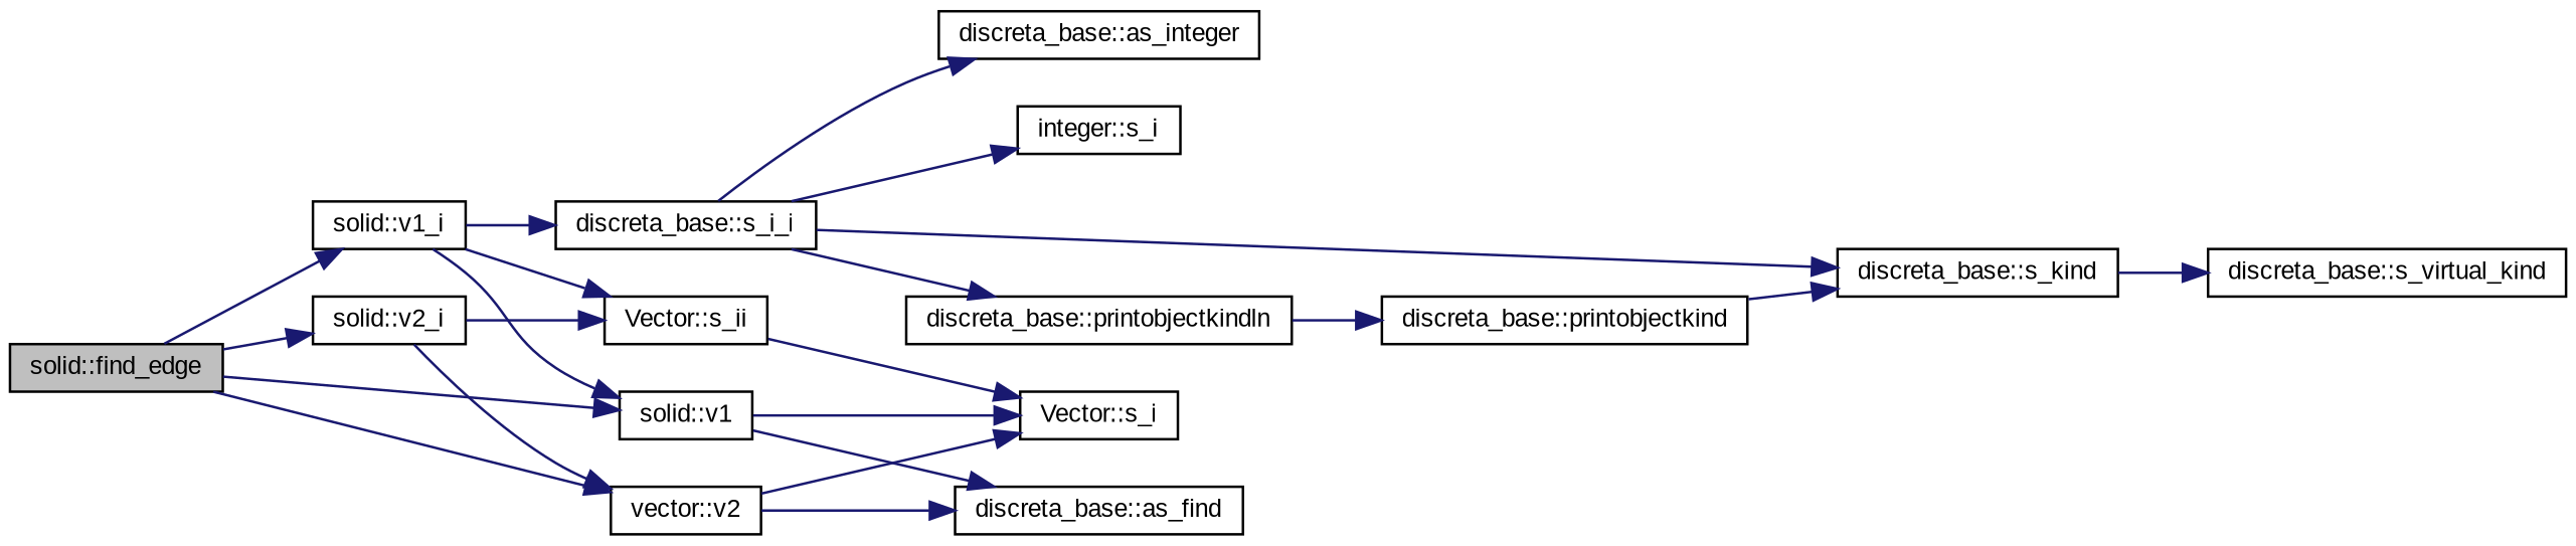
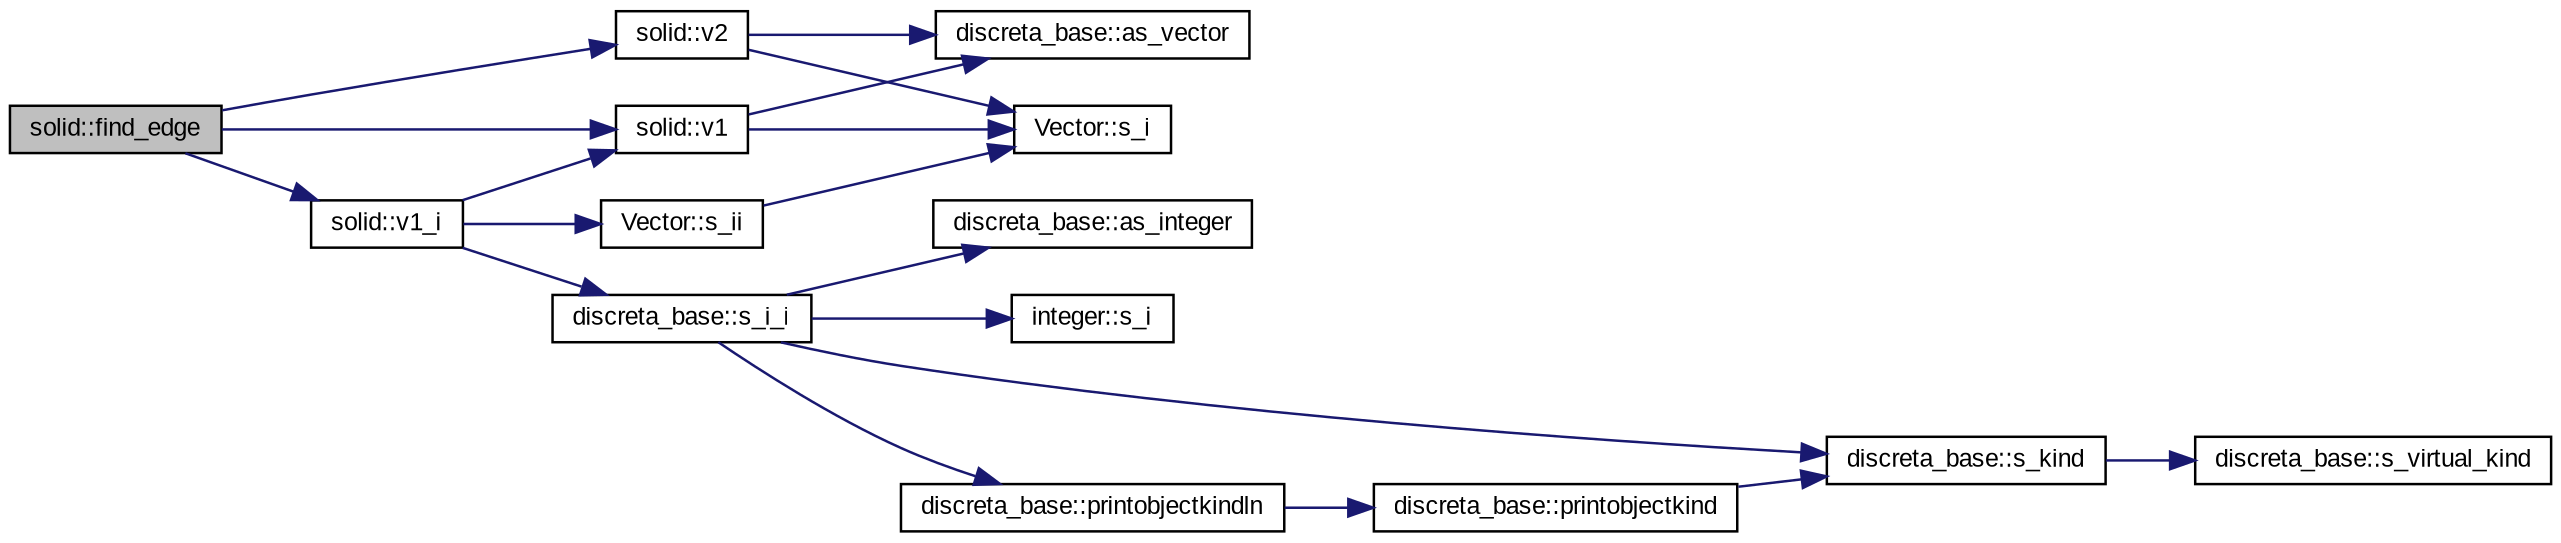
  digraph {
    fontname="Liberation Sans"
    rankdir=LR
    node [color=black fillcolor=white fontname="Liberation Sans" fontsize=10 shape=record style=filled]
    edge [color=midnightblue fontname="Liberation Sans" fontsize=10 labelfontname=Helvetica labelfontsize=10 style=solid]
    n1 [fillcolor=grey75 fontcolor=black height=0.2 label="solid::find_edge" width=0.4]
    n2 [height=0.2 label="solid::v1_i" width=0.4]
    n3 [height=0.2 label="solid::v1" width=0.4]
-   n4 [height=0.2 label="solid::v2_i" width=0.4]
-   n5 [height=0.2 label="vector::v2" width=0.4]
+   n5 [height=0.2 label="solid::v2" width=0.4]
    n6 [height=0.2 label="Vector::s_ii" width=0.4]
    n7 [height=0.2 label="discreta_base::s_i_i" width=0.4]
    n8 [height=0.2 label="Vector::s_i" width=0.4]
-   n9 [height=0.2 label="discreta_base::as_find" width=0.4]
+   n9 [height=0.2 label="discreta_base::as_vector" width=0.4]
    n10 [height=0.2 label="discreta_base::s_kind" width=0.4]
    n11 [height=0.2 label="discreta_base::printobjectkindln" width=0.4]
    n12 [height=0.2 label="discreta_base::as_integer" width=0.4]
    n13 [height=0.2 label="integer::s_i" width=0.4]
    n14 [height=0.2 label="discreta_base::s_virtual_kind" width=0.4]
    n15 [height=0.2 label="discreta_base::printobjectkind" width=0.4]
    n1 -> n2
    n1 -> n3
-   n1 -> n4
    n1 -> n5
    n2 -> n3
    n2 -> n6
    n2 -> n7
    n3 -> n8
    n3 -> n9
-   n4 -> n5
-   n4 -> n6
    n5 -> n8
    n5 -> n9
    n6 -> n8
    n7 -> n10
    n7 -> n11
    n7 -> n12
    n7 -> n13
    n10 -> n14
    n11 -> n15
    n15 -> n10
  }
